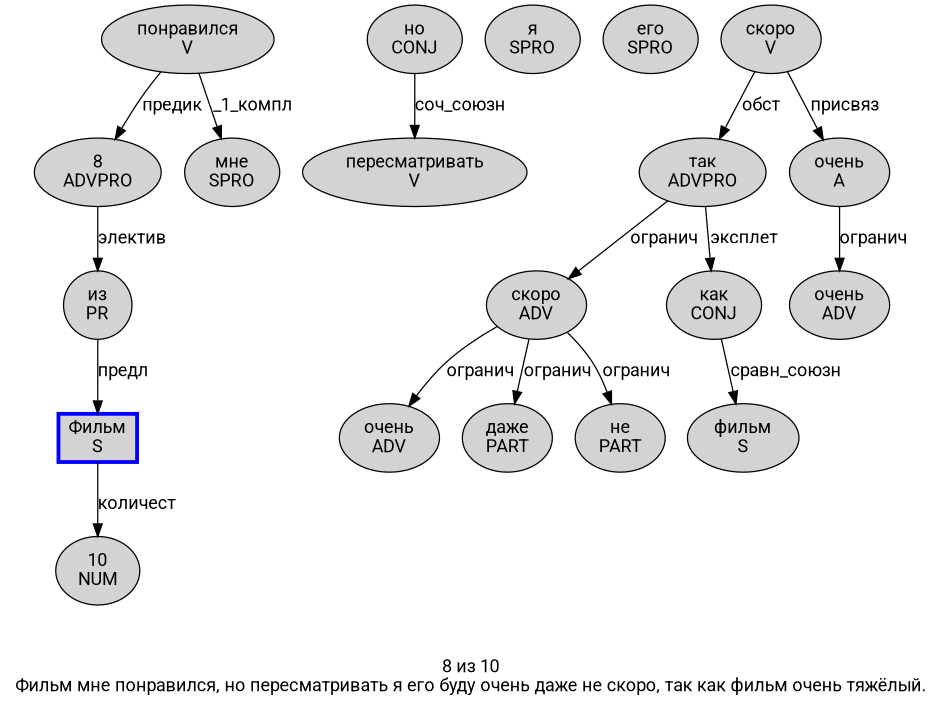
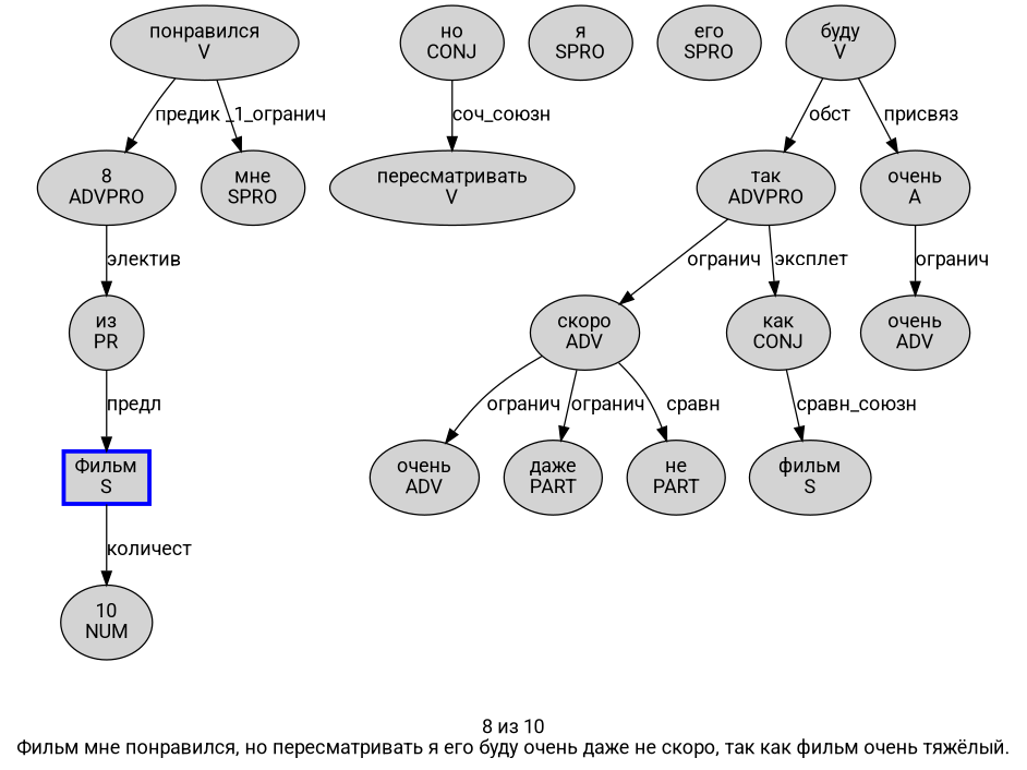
  digraph {
    fontname=Roboto
    label="8 из 10\nФильм мне понравился, но пересматривать я его буду очень даже не скоро, так как фильм очень тяжёлый."
    node [fillcolor=lightgray fontname=Roboto penwidth=1 shape=ellipse style=filled]
    edge [fontname=Roboto]
    n1 [label="8\nADVPRO"]
    n2 [label="из\nPR"]
    n3 [color=blue label="Фильм\nS" penwidth=3 shape=box]
    n4 [label="10\nNUM"]
    n5 [label="мне\nSPRO"]
    n6 [label="понравился\nV"]
    n7 [label="но\nCONJ"]
    n8 [label="пересматривать\nV"]
    n9 [label="я\nSPRO"]
    n10 [label="его\nSPRO"]
-   n11 [label="скоро\nV"]
+   n11 [label="буду\nV"]
    n12 [label="так\nADVPRO"]
    n13 [label="очень\nA"]
    n14 [label="скоро\nADV"]
    n15 [label="как\nCONJ"]
    n16 [label="очень\nADV"]
    n17 [label="очень\nADV"]
    n18 [label="даже\nPART"]
    n19 [label="не\nPART"]
    n20 [label="фильм\nS"]
    n1 -> n2 [label="электив"]
    n2 -> n3 [label="предл"]
    n3 -> n4 [label="количест"]
    n6 -> n1 [label="предик"]
-   n6 -> n5 [label="_1_компл"]
+   n6 -> n5 [label="_1_огранич"]
    n7 -> n8 [label="соч_союзн"]
    n11 -> n12 [label="обст"]
    n11 -> n13 [label="присвяз"]
    n12 -> n14 [label="огранич"]
    n12 -> n15 [label="эксплет"]
    n13 -> n16 [label="огранич"]
    n14 -> n17 [label="огранич"]
    n14 -> n18 [label="огранич"]
-   n14 -> n19 [label="огранич"]
+   n14 -> n19 [label="сравн"]
    n15 -> n20 [label="сравн_союзн"]
  }
